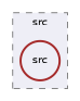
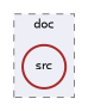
  digraph {
    compound=true
    n1 [color=brown fillcolor="#eeeef6" fontname=Helvetica fontsize=10 label=src shape=circle style="filled,bold,"]
    subgraph cluster_1 {
      bgcolor="#eeeef6"
      fontname=Helvetica
      fontsize=10
-     label=src
+     label=doc
      pencolor=grey50
      style="filled,dashed,"
      n1
    }
  }
